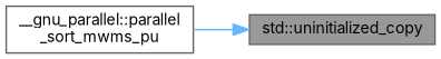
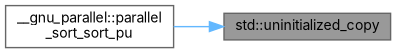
  digraph {
    rankdir=RL
    fontname=Inter
    node [fontname=Inter fontsize=10 shape=box style=filled]
    n1 [color=gray40 fillcolor=grey60 fontcolor=black height=0.2 label="std::uninitialized_copy" width=0.4]
-   n2 [color=grey40 fillcolor=white height=0.2 label="__gnu_parallel::parallel\l_sort_mwms_pu" width=0.4]
+   n2 [color=grey40 fillcolor=white height=0.2 label="__gnu_parallel::parallel\l_sort_sort_pu" width=0.4]
    n1 -> n2 [color=steelblue1 dir=back fontname=Inter fontsize=10 labelfontname=Helvetica labelfontsize=10 style=solid]
  }
